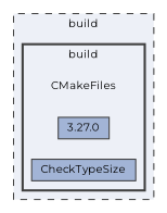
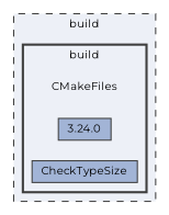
  digraph {
    compound=true
    rankdir=LR
    fontname=Montserrat
    node [fontname=Montserrat fontsize=10 shape=box color=grey25 fillcolor="#a2b4d6" style=filled]
    n1 [height=0.2 label=CMakeFiles shape=plaintext width=0.4 color="" fillcolor="" style=""]
-   n2 [height=0.2 label="3.27.0" width=0.4]
+   n2 [height=0.2 label="3.24.0" width=0.4]
    n3 [height=0.2 label=CheckTypeSize width=0.4]
    subgraph cluster_1 {
      bgcolor="#edf0f7"
      fontsize=10
      label=build
      pencolor=grey25
      style="filled,dashed"
      subgraph cluster_2 {
        bgcolor="#edf0f7"
        fontsize=10
        pencolor=grey25
        style="filled,bold"
        n1
        n2
        n3
      }
    }
  }
